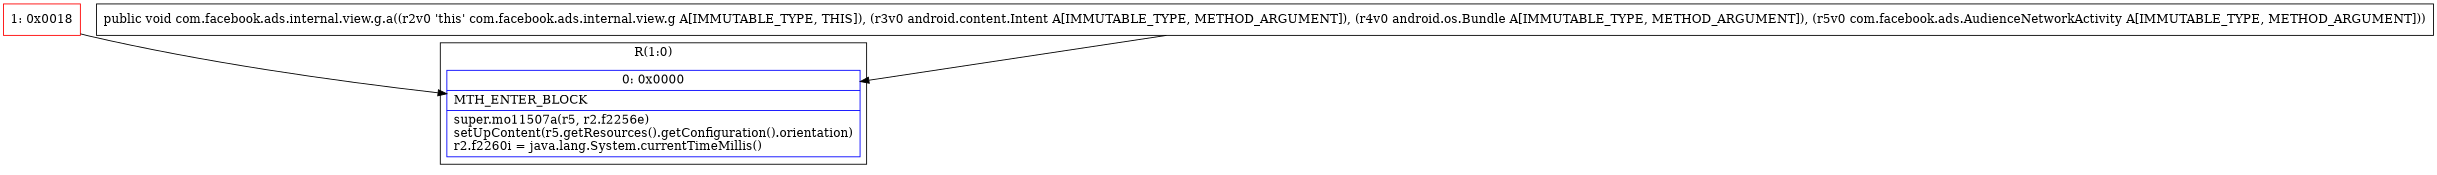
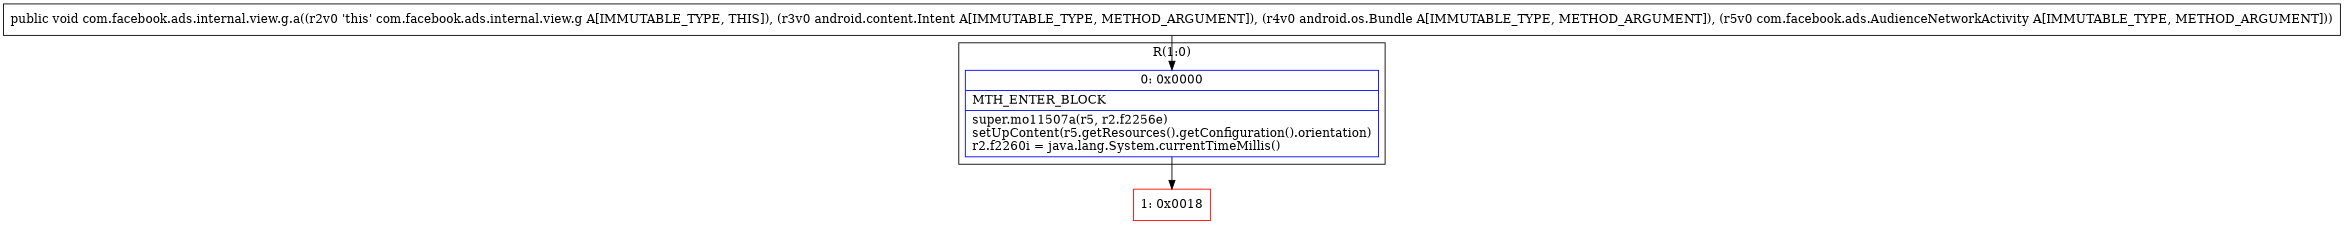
  digraph {
    node [shape=record]
    n1 [color=blue label="{0\:\ 0x0000|MTH_ENTER_BLOCK\l|super.mo11507a(r5, r2.f2256e)\lsetUpContent(r5.getResources().getConfiguration().orientation)\lr2.f2260i = java.lang.System.currentTimeMillis()\l}"]
    n2 [color=red label="{1\:\ 0x0018}"]
    n3 [label="{public void com.facebook.ads.internal.view.g.a((r2v0 'this' com.facebook.ads.internal.view.g A[IMMUTABLE_TYPE, THIS]), (r3v0 android.content.Intent A[IMMUTABLE_TYPE, METHOD_ARGUMENT]), (r4v0 android.os.Bundle A[IMMUTABLE_TYPE, METHOD_ARGUMENT]), (r5v0 com.facebook.ads.AudienceNetworkActivity A[IMMUTABLE_TYPE, METHOD_ARGUMENT])) }"]
    subgraph cluster_1 {
      label="R(1:0)"
      n1
    }
-   n2 -> n1
+   n1 -> n2
    n3 -> n1
  }
